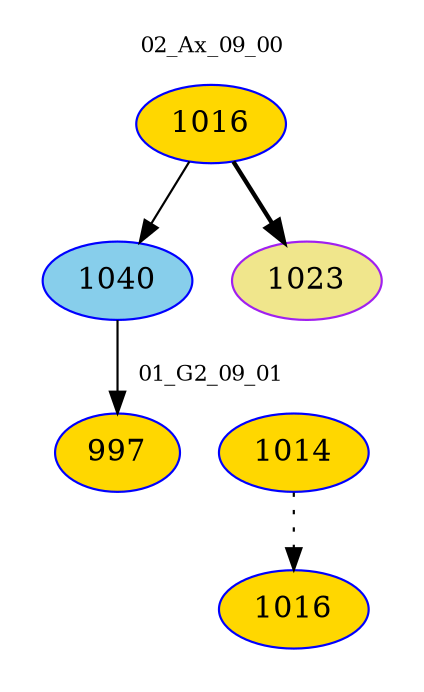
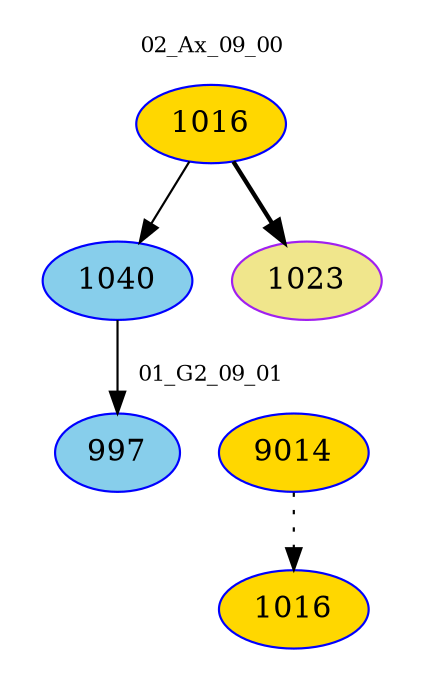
  digraph {
    node [color=blue fillcolor=gold style=filled]
    edge [arrowhead=normal color=black style=solid]
    n1 [label=1016]
    n2 [fillcolor=skyblue label=1040]
    n3 [color=purple fillcolor=khaki label=1023]
-   n4 [label=1014]
-   n5 [label=997]
+   n4 [label=9014]
+   n5 [fillcolor=skyblue label=997]
    n6 [label=1016]
    subgraph cluster_1 {
      color=white
      fontsize=10
      label="02_Ax_09_00"
      n1
      n2
      n3
    }
    subgraph cluster_2 {
      color=white
      fontsize=10
      label="01_G2_09_01"
      n4
      n5
      n6
    }
    n1 -> n2
    n1 -> n3 [style=bold]
    n2 -> n5
    n4 -> n6 [style=dotted]
  }
